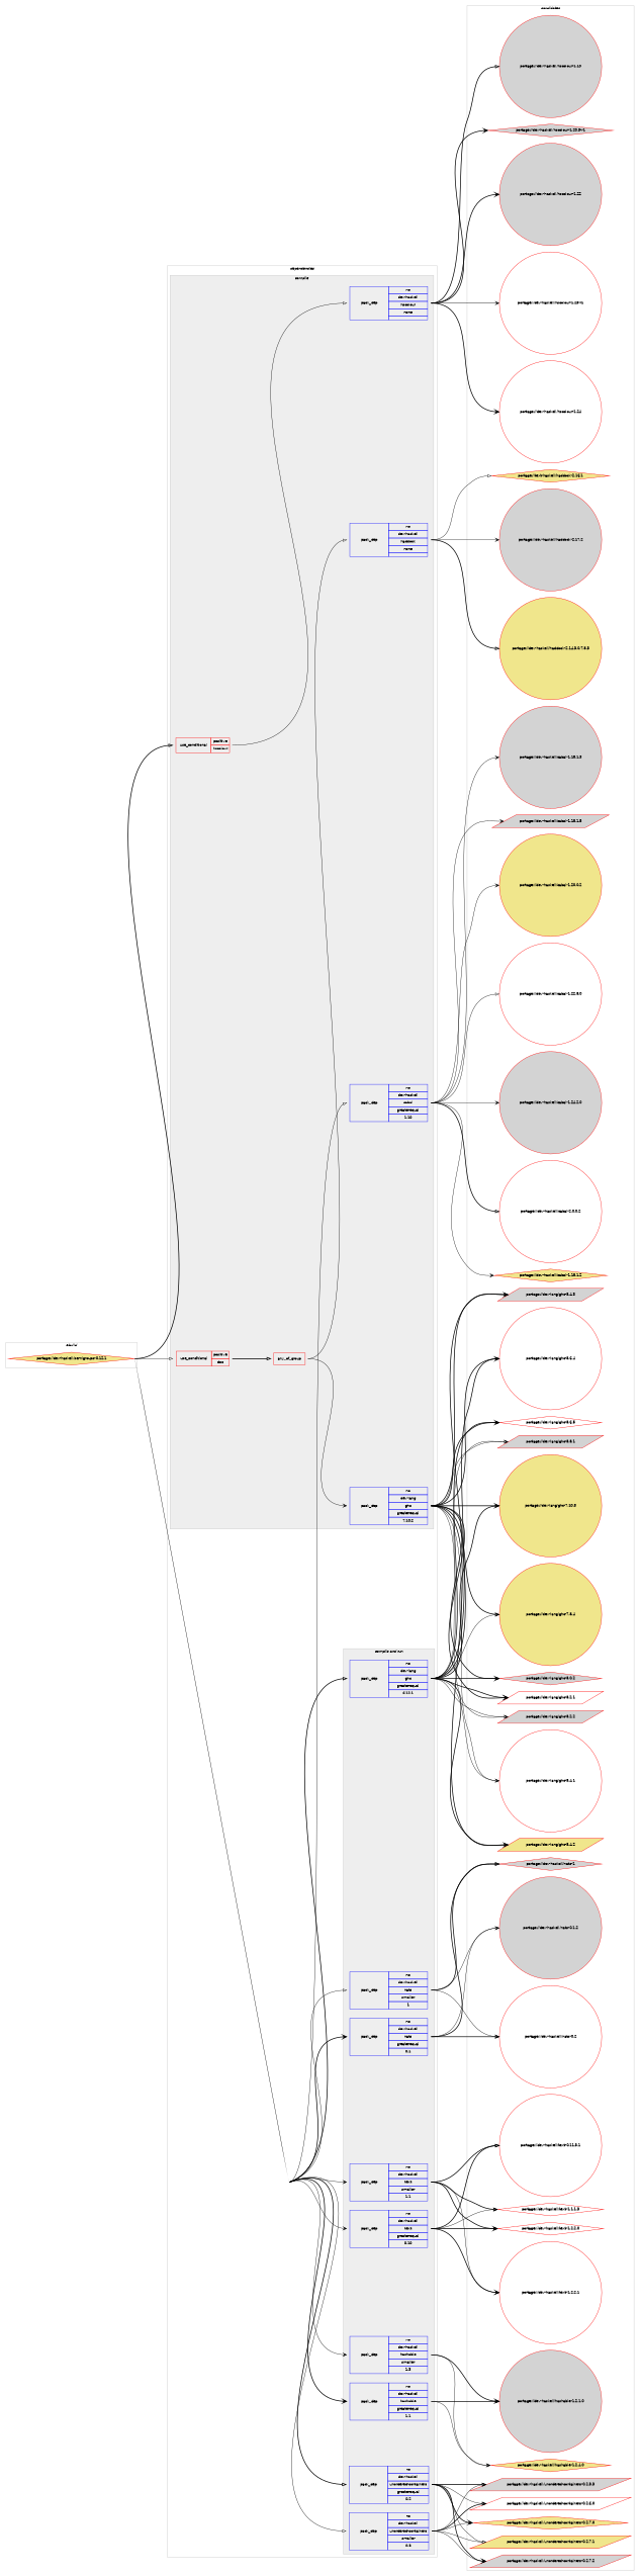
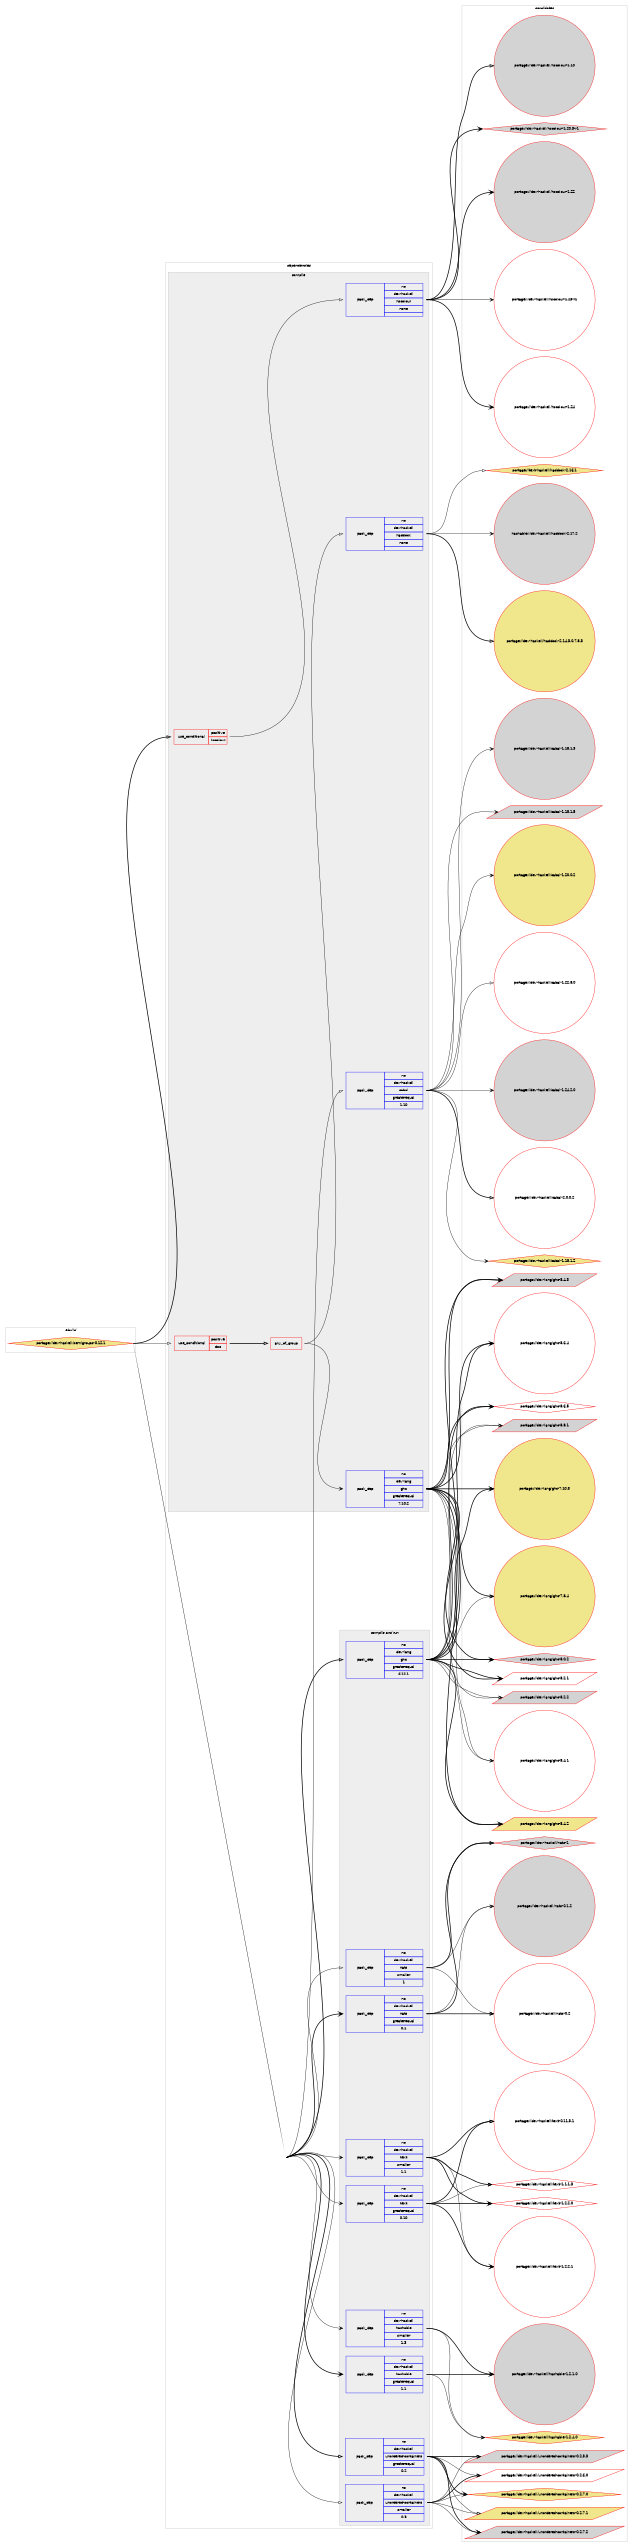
  digraph {
    compound=true
    concentrate=true
    fontname=Helvetica
    fontsize=10
    newrank=true
    rankdir=LR
    ranksep=1.5
    node [color=red fontname=Helvetica fontsize=10 shape=circle style=filled]
    edge [arrowhead=vee headport=w style=bold tailport=e weight=100]
    n1 [fillcolor=khaki label="portage://dev-haskell/semigroups-0.12.1" shape=diamond width=4]
    n2 [color=blue label=<<TABLE BORDER="0" CELLBORDER="1" CELLSPACING="0" CELLPADDING="4" WIDTH="220"><TR><TD ROWSPAN="6" CELLPADDING="30">pack_dep</TD></TR><TR><TD WIDTH="110">no</TD></TR><TR><TD>dev-haskell</TD></TR><TR><TD>haddock</TD></TR><TR><TD>none</TD></TR><TR><TD></TD></TR></TABLE>> shape=none style=""]
    n3 [color=blue label=<<TABLE BORDER="0" CELLBORDER="1" CELLSPACING="0" CELLPADDING="4" WIDTH="220"><TR><TD ROWSPAN="6" CELLPADDING="30">pack_dep</TD></TR><TR><TD WIDTH="110">no</TD></TR><TR><TD>dev-lang</TD></TR><TR><TD>ghc</TD></TR><TR><TD>greaterequal</TD></TR><TR><TD>7.10.2</TD></TR></TABLE>> shape=none style=""]
    n4 [label=<<TABLE BORDER="0" CELLBORDER="1" CELLSPACING="0" CELLPADDING="4"><TR><TD CELLPADDING="10">any_of_group</TD></TR></TABLE>> shape=none style=""]
    n5 [label=<<TABLE BORDER="0" CELLBORDER="1" CELLSPACING="0" CELLPADDING="4"><TR><TD ROWSPAN="3" CELLPADDING="10">use_conditional</TD></TR><TR><TD>positive</TD></TR><TR><TD>doc</TD></TR></TABLE>> shape=none style=""]
    n6 [color=blue label=<<TABLE BORDER="0" CELLBORDER="1" CELLSPACING="0" CELLPADDING="4" WIDTH="220"><TR><TD ROWSPAN="6" CELLPADDING="30">pack_dep</TD></TR><TR><TD WIDTH="110">no</TD></TR><TR><TD>dev-haskell</TD></TR><TR><TD>hscolour</TD></TR><TR><TD>none</TD></TR><TR><TD></TD></TR></TABLE>> shape=none style=""]
    n7 [label=<<TABLE BORDER="0" CELLBORDER="1" CELLSPACING="0" CELLPADDING="4"><TR><TD ROWSPAN="3" CELLPADDING="10">use_conditional</TD></TR><TR><TD>positive</TD></TR><TR><TD>hscolour</TD></TR></TABLE>> shape=none style=""]
    n8 [color=blue label=<<TABLE BORDER="0" CELLBORDER="1" CELLSPACING="0" CELLPADDING="4" WIDTH="220"><TR><TD ROWSPAN="6" CELLPADDING="30">pack_dep</TD></TR><TR><TD WIDTH="110">no</TD></TR><TR><TD>dev-haskell</TD></TR><TR><TD>cabal</TD></TR><TR><TD>greaterequal</TD></TR><TR><TD>1.10</TD></TR></TABLE>> shape=none style=""]
    n9 [color=blue label=<<TABLE BORDER="0" CELLBORDER="1" CELLSPACING="0" CELLPADDING="4" WIDTH="220"><TR><TD ROWSPAN="6" CELLPADDING="30">pack_dep</TD></TR><TR><TD WIDTH="110">no</TD></TR><TR><TD>dev-haskell</TD></TR><TR><TD>hashable</TD></TR><TR><TD>greaterequal</TD></TR><TR><TD>1.1</TD></TR></TABLE>> shape=none style=""]
    n10 [color=blue label=<<TABLE BORDER="0" CELLBORDER="1" CELLSPACING="0" CELLPADDING="4" WIDTH="220"><TR><TD ROWSPAN="6" CELLPADDING="30">pack_dep</TD></TR><TR><TD WIDTH="110">no</TD></TR><TR><TD>dev-haskell</TD></TR><TR><TD>hashable</TD></TR><TR><TD>smaller</TD></TR><TR><TD>1.3</TD></TR></TABLE>> shape=none style=""]
    n11 [color=blue label=<<TABLE BORDER="0" CELLBORDER="1" CELLSPACING="0" CELLPADDING="4" WIDTH="220"><TR><TD ROWSPAN="6" CELLPADDING="30">pack_dep</TD></TR><TR><TD WIDTH="110">no</TD></TR><TR><TD>dev-haskell</TD></TR><TR><TD>nats</TD></TR><TR><TD>greaterequal</TD></TR><TR><TD>0.1</TD></TR></TABLE>> shape=none style=""]
    n12 [color=blue label=<<TABLE BORDER="0" CELLBORDER="1" CELLSPACING="0" CELLPADDING="4" WIDTH="220"><TR><TD ROWSPAN="6" CELLPADDING="30">pack_dep</TD></TR><TR><TD WIDTH="110">no</TD></TR><TR><TD>dev-haskell</TD></TR><TR><TD>nats</TD></TR><TR><TD>smaller</TD></TR><TR><TD>1</TD></TR></TABLE>> shape=none style=""]
    n13 [color=blue label=<<TABLE BORDER="0" CELLBORDER="1" CELLSPACING="0" CELLPADDING="4" WIDTH="220"><TR><TD ROWSPAN="6" CELLPADDING="30">pack_dep</TD></TR><TR><TD WIDTH="110">no</TD></TR><TR><TD>dev-haskell</TD></TR><TR><TD>text</TD></TR><TR><TD>greaterequal</TD></TR><TR><TD>0.10</TD></TR></TABLE>> shape=none style=""]
    n14 [color=blue label=<<TABLE BORDER="0" CELLBORDER="1" CELLSPACING="0" CELLPADDING="4" WIDTH="220"><TR><TD ROWSPAN="6" CELLPADDING="30">pack_dep</TD></TR><TR><TD WIDTH="110">no</TD></TR><TR><TD>dev-haskell</TD></TR><TR><TD>text</TD></TR><TR><TD>smaller</TD></TR><TR><TD>1.1</TD></TR></TABLE>> shape=none style=""]
    n15 [color=blue label=<<TABLE BORDER="0" CELLBORDER="1" CELLSPACING="0" CELLPADDING="4" WIDTH="220"><TR><TD ROWSPAN="6" CELLPADDING="30">pack_dep</TD></TR><TR><TD WIDTH="110">no</TD></TR><TR><TD>dev-haskell</TD></TR><TR><TD>unordered-containers</TD></TR><TR><TD>greaterequal</TD></TR><TR><TD>0.2</TD></TR></TABLE>> shape=none style=""]
    n16 [color=blue label=<<TABLE BORDER="0" CELLBORDER="1" CELLSPACING="0" CELLPADDING="4" WIDTH="220"><TR><TD ROWSPAN="6" CELLPADDING="30">pack_dep</TD></TR><TR><TD WIDTH="110">no</TD></TR><TR><TD>dev-haskell</TD></TR><TR><TD>unordered-containers</TD></TR><TR><TD>smaller</TD></TR><TR><TD>0.3</TD></TR></TABLE>> shape=none style=""]
    n17 [color=blue label=<<TABLE BORDER="0" CELLBORDER="1" CELLSPACING="0" CELLPADDING="4" WIDTH="220"><TR><TD ROWSPAN="6" CELLPADDING="30">pack_dep</TD></TR><TR><TD WIDTH="110">no</TD></TR><TR><TD>dev-lang</TD></TR><TR><TD>ghc</TD></TR><TR><TD>greaterequal</TD></TR><TR><TD>6.12.1</TD></TR></TABLE>> shape=none style=""]
    n18 [fillcolor=khaki label="portage://dev-haskell/haddock-2.14.3.0.7.8.3" width=4]
    n19 [fillcolor=khaki label="portage://text-haskell/haddock-2.16.1" shape=diamond width=4]
-   n20 [fillcolor=lightgrey label="portage://dev-haskell/haddock-2.17.2" width=4]
+   n20 [fillcolor=lightgrey label="hashable://dev-haskell/haddock-2.17.2" width=4]
    n21 [fillcolor=khaki label="portage://dev-lang/ghc-7.10.3" width=4]
    n22 [fillcolor=khaki label="portage://dev-lang/ghc-7.8.4" width=4]
    n23 [fillcolor=lightgrey label="portage://dev-lang/ghc-8.0.2" shape=diamond width=4]
    n24 [fillcolor=white label="portage://dev-lang/ghc-8.2.1" shape=parallelogram width=4]
    n25 [fillcolor=lightgrey label="portage://dev-lang/ghc-8.2.2" shape=parallelogram width=4]
    n26 [fillcolor=white label="portage://dev-lang/ghc-8.4.1" width=4]
    n27 [fillcolor=khaki label="portage://dev-lang/ghc-8.4.2" shape=parallelogram width=4]
    n28 [fillcolor=lightgrey label="portage://dev-lang/ghc-8.4.3" shape=parallelogram width=4]
    n29 [fillcolor=white label="portage://dev-lang/ghc-8.6.4" width=4]
    n30 [fillcolor=white label="portage://dev-lang/ghc-8.6.5" shape=diamond width=4]
    n31 [fillcolor=lightgrey label="portage://dev-lang/ghc-8.8.1" shape=parallelogram width=4]
    n32 [fillcolor=lightgrey label="portage://dev-haskell/hscolour-1.19" width=4]
    n33 [fillcolor=lightgrey label="portage://dev-haskell/hscolour-1.20.3-r1" shape=diamond width=4]
    n34 [fillcolor=lightgrey label="portage://dev-haskell/hscolour-1.22" width=4]
    n35 [fillcolor=white label="portage://dev-haskell/hscolour-1.23-r1" width=4]
    n36 [fillcolor=white label="portage://dev-haskell/hscolour-1.24" width=4]
    n37 [fillcolor=khaki label="portage://dev-haskell/cabal-1.18.1.2" shape=diamond width=4]
    n38 [fillcolor=lightgrey label="portage://dev-haskell/cabal-1.18.1.3" width=4]
    n39 [fillcolor=lightgrey label="portage://dev-haskell/cabal-1.18.1.5" shape=parallelogram width=4]
    n40 [fillcolor=khaki label="portage://dev-haskell/cabal-1.20.0.2" width=4]
    n41 [fillcolor=white label="portage://dev-haskell/cabal-1.22.8.0" width=4]
    n42 [fillcolor=lightgrey label="portage://dev-haskell/cabal-1.24.2.0" width=4]
    n43 [fillcolor=white label="portage://dev-haskell/cabal-2.0.0.2" width=4]
    n44 [fillcolor=lightgrey label="portage://dev-haskell/hashable-1.2.1.0" width=4]
    n45 [fillcolor=khaki label="portage://dev-haskell/hashable-1.2.4.0" shape=diamond width=4]
    n46 [fillcolor=lightgrey label="portage://dev-haskell/nats-0.1.2" width=4]
    n47 [fillcolor=white label="portage://dev-haskell/nats-0.2" width=4]
    n48 [fillcolor=lightgrey label="portage://dev-haskell/nats-1" shape=diamond width=4]
    n49 [fillcolor=white label="portage://dev-haskell/text-0.11.3.1" width=4]
    n50 [fillcolor=white label="portage://dev-haskell/text-1.1.1.3" shape=diamond width=4]
    n51 [fillcolor=white label="portage://dev-haskell/text-1.2.2.0" shape=diamond width=4]
    n52 [fillcolor=white label="portage://dev-haskell/text-1.2.2.1" width=4]
    n53 [fillcolor=lightgrey label="portage://dev-haskell/unordered-containers-0.2.3.3" shape=parallelogram width=4]
    n54 [fillcolor=white label="portage://dev-haskell/unordered-containers-0.2.6.0" shape=parallelogram width=4]
    n55 [fillcolor=khaki label="portage://dev-haskell/unordered-containers-0.2.7.0" shape=diamond width=4]
    n56 [fillcolor=khaki label="portage://dev-haskell/unordered-containers-0.2.7.1" shape=parallelogram width=4]
    n57 [fillcolor=lightgrey label="portage://dev-haskell/unordered-containers-0.2.7.2" shape=parallelogram width=4]
    subgraph cluster_1 {
      color=gray
      label=<<i>dependencies</i>>
      subgraph cluster_2 {
        color=gray
        fillcolor="#eeeeee"
        label=<<i>compile</i>>
        style=filled
        subgraph sub_3 {
          color=gray
          fillcolor="#eeeeee"
          label=<<i>compile</i>>
          style=filled
          n5
          subgraph sub_4 {
            color=gray
            fillcolor="#eeeeee"
            label=<<i>compile</i>>
            style=filled
            n4
            subgraph sub_5 {
              color=gray
              fillcolor="#eeeeee"
              label=<<i>compile</i>>
              style=filled
              n2
            }
            subgraph sub_6 {
              color=gray
              fillcolor="#eeeeee"
              label=<<i>compile</i>>
              style=filled
              n3
            }
          }
        }
        subgraph sub_7 {
          color=gray
          fillcolor="#eeeeee"
          label=<<i>compile</i>>
          style=filled
          n7
          subgraph sub_8 {
            color=gray
            fillcolor="#eeeeee"
            label=<<i>compile</i>>
            style=filled
            n6
          }
        }
        subgraph sub_9 {
          color=gray
          fillcolor="#eeeeee"
          label=<<i>compile</i>>
          style=filled
          n8
        }
      }
      subgraph cluster_10 {
        color=gray
        fillcolor="#eeeeee"
        label=<<i>compile and run</i>>
        style=filled
        subgraph sub_11 {
          color=gray
          fillcolor="#eeeeee"
          label=<<i>compile and run</i>>
          style=filled
          n9
        }
        subgraph sub_12 {
          color=gray
          fillcolor="#eeeeee"
          label=<<i>compile and run</i>>
          style=filled
          n10
        }
        subgraph sub_13 {
          color=gray
          fillcolor="#eeeeee"
          label=<<i>compile and run</i>>
          style=filled
          n11
        }
        subgraph sub_14 {
          color=gray
          fillcolor="#eeeeee"
          label=<<i>compile and run</i>>
          style=filled
          n12
        }
        subgraph sub_15 {
          color=gray
          fillcolor="#eeeeee"
          label=<<i>compile and run</i>>
          style=filled
          n13
        }
        subgraph sub_16 {
          color=gray
          fillcolor="#eeeeee"
          label=<<i>compile and run</i>>
          style=filled
          n14
        }
        subgraph sub_17 {
          color=gray
          fillcolor="#eeeeee"
          label=<<i>compile and run</i>>
          style=filled
          n15
        }
        subgraph sub_18 {
          color=gray
          fillcolor="#eeeeee"
          label=<<i>compile and run</i>>
          style=filled
          n16
        }
        subgraph sub_19 {
          color=gray
          fillcolor="#eeeeee"
          label=<<i>compile and run</i>>
          style=filled
          n17
        }
      }
      subgraph cluster_20 {
        color=gray
        fillcolor="#eeeeee"
        label=<<i>run</i>>
        style=filled
      }
    }
    subgraph cluster_21 {
      color=gray
      label=<<i>ebuild</i>>
      rank=same
      n1
    }
    subgraph cluster_22 {
      color=gray
      label=<<i>candidates</i>>
      rank=same
      subgraph sub_23 {
        color=black
        label=<<i>candidates</i>>
        nodesep=1
        rank=same
        n18
        n19
        n20
      }
      subgraph sub_24 {
        color=black
        label=<<i>candidates</i>>
        nodesep=1
        rank=same
        n21
        n22
        n23
        n24
        n25
        n26
        n27
        n28
        n29
        n30
        n31
      }
      subgraph sub_25 {
        color=black
        label=<<i>candidates</i>>
        nodesep=1
        rank=same
        n32
        n33
        n34
        n35
        n36
      }
      subgraph sub_26 {
        color=black
        label=<<i>candidates</i>>
        nodesep=1
        rank=same
        n37
        n38
        n39
        n40
        n41
        n42
        n43
      }
      subgraph sub_27 {
        color=black
        label=<<i>candidates</i>>
        nodesep=1
        rank=same
        n44
        n45
      }
      subgraph sub_28 {
        color=black
        label=<<i>candidates</i>>
        nodesep=1
        rank=same
        n44
        n45
      }
      subgraph sub_29 {
        color=black
        label=<<i>candidates</i>>
        nodesep=1
        rank=same
        n46
        n47
        n48
      }
      subgraph sub_30 {
        color=black
        label=<<i>candidates</i>>
        nodesep=1
        rank=same
        n46
        n47
        n48
      }
      subgraph sub_31 {
        color=black
        label=<<i>candidates</i>>
        nodesep=1
        rank=same
        n49
        n50
        n51
        n52
      }
      subgraph sub_32 {
        color=black
        label=<<i>candidates</i>>
        nodesep=1
        rank=same
        n49
        n50
        n51
        n52
      }
      subgraph sub_33 {
        color=black
        label=<<i>candidates</i>>
        nodesep=1
        rank=same
        n53
        n54
        n55
        n56
        n57
      }
      subgraph sub_34 {
        color=black
        label=<<i>candidates</i>>
        nodesep=1
        rank=same
        n53
        n54
        n55
        n56
        n57
      }
      subgraph sub_35 {
        color=black
        label=<<i>candidates</i>>
        nodesep=1
        rank=same
        n21
        n22
        n23
        n24
        n25
        n26
        n27
        n28
        n29
        n30
        n31
      }
    }
    n1 -> n5 [arrowhead=onormal style=solid weight=20]
    n1 -> n7 [arrowhead=onormal weight=20]
    n1 -> n8 [arrowhead=onormal style=solid weight=20]
    n1 -> n9 [weight=20]
    n1 -> n10 [style=solid weight=20]
    n1 -> n11 [weight=20]
    n1 -> n12 [arrowhead=onormal style=solid weight=20]
    n1 -> n13 [style=solid weight=20]
    n1 -> n14 [style=solid weight=20]
    n1 -> n15 [arrowhead=onormal weight=20]
    n1 -> n16 [arrowhead=onormal style=solid weight=20]
    n1 -> n17 [arrowhead=onormal weight=20]
    n2 -> n18 [arrowhead=onormal]
    n2 -> n19 [arrowhead=onormal style=solid]
    n2 -> n20 [style=solid]
    n3 -> n21
    n3 -> n22 [arrowhead=onormal]
    n3 -> n23
    n3 -> n24
    n3 -> n25 [arrowhead=onormal style=solid]
    n3 -> n26 [arrowhead=onormal style=solid]
    n3 -> n27
    n3 -> n28 [arrowhead=onormal]
    n3 -> n29 [arrowhead=onormal]
    n3 -> n30 [arrowhead=onormal]
    n3 -> n31 [style=solid]
    n4 -> n2 [arrowhead=onormal style=solid weight=20]
    n4 -> n3 [style=solid weight=20]
    n5 -> n4 [arrowhead=onormal weight=20]
    n6 -> n32 [arrowhead=onormal]
    n6 -> n33
    n6 -> n34
    n6 -> n35 [style=solid]
    n6 -> n36
    n7 -> n6 [arrowhead=onormal style=solid weight=20]
    n8 -> n37 [style=solid]
    n8 -> n38 [style=solid]
    n8 -> n39 [style=solid]
    n8 -> n40 [style=solid]
    n8 -> n41 [arrowhead=onormal style=solid]
    n8 -> n42 [style=solid]
    n8 -> n43 [arrowhead=onormal]
    n9 -> n44 [arrowhead=onormal]
    n9 -> n45 [arrowhead=onormal style=solid]
    n10 -> n44
    n10 -> n45 [style=solid]
    n11 -> n46 [arrowhead=onormal style=solid]
    n11 -> n47 [arrowhead=onormal]
    n11 -> n48 [arrowhead=onormal]
    n12 -> n46 [style=solid]
    n12 -> n47 [style=solid]
    n12 -> n48 [arrowhead=onormal]
    n13 -> n49 [arrowhead=onormal]
    n13 -> n50 [style=solid]
    n13 -> n51
    n13 -> n52
    n14 -> n49 [arrowhead=onormal]
    n14 -> n50 [arrowhead=onormal]
    n14 -> n51 [arrowhead=onormal]
    n14 -> n52 [style=solid]
    n15 -> n53 [arrowhead=onormal]
    n15 -> n54 [style=solid]
    n15 -> n55
    n15 -> n56 [arrowhead=onormal style=solid]
    n15 -> n57
    n16 -> n53 [style=solid]
    n16 -> n54 [arrowhead=onormal]
    n16 -> n55 [arrowhead=onormal style=solid]
    n16 -> n56 [arrowhead=onormal style=solid]
    n16 -> n57 [style=solid]
    n17 -> n21 [arrowhead=onormal]
    n17 -> n22 [style=solid]
    n17 -> n23 [arrowhead=onormal]
    n17 -> n24
    n17 -> n25 [style=solid]
    n17 -> n26 [style=solid]
    n17 -> n27 [arrowhead=onormal]
    n17 -> n28
    n17 -> n29
    n17 -> n30
    n17 -> n31 [arrowhead=onormal style=solid]
  }
